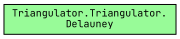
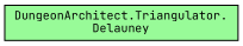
  digraph {
    rankdir=LR
    fontname="JetBrains Mono"
-   n1 [color=black fillcolor=palegreen fontname="JetBrains Mono" fontsize=10 height=0.2 label="Triangulator.Triangulator.\lDelauney" shape=record style=filled width=0.4]
+   n1 [color=black fillcolor=palegreen fontname="JetBrains Mono" fontsize=10 height=0.2 label="DungeonArchitect.Triangulator.\lDelauney" shape=record style=filled width=0.4]
  }
